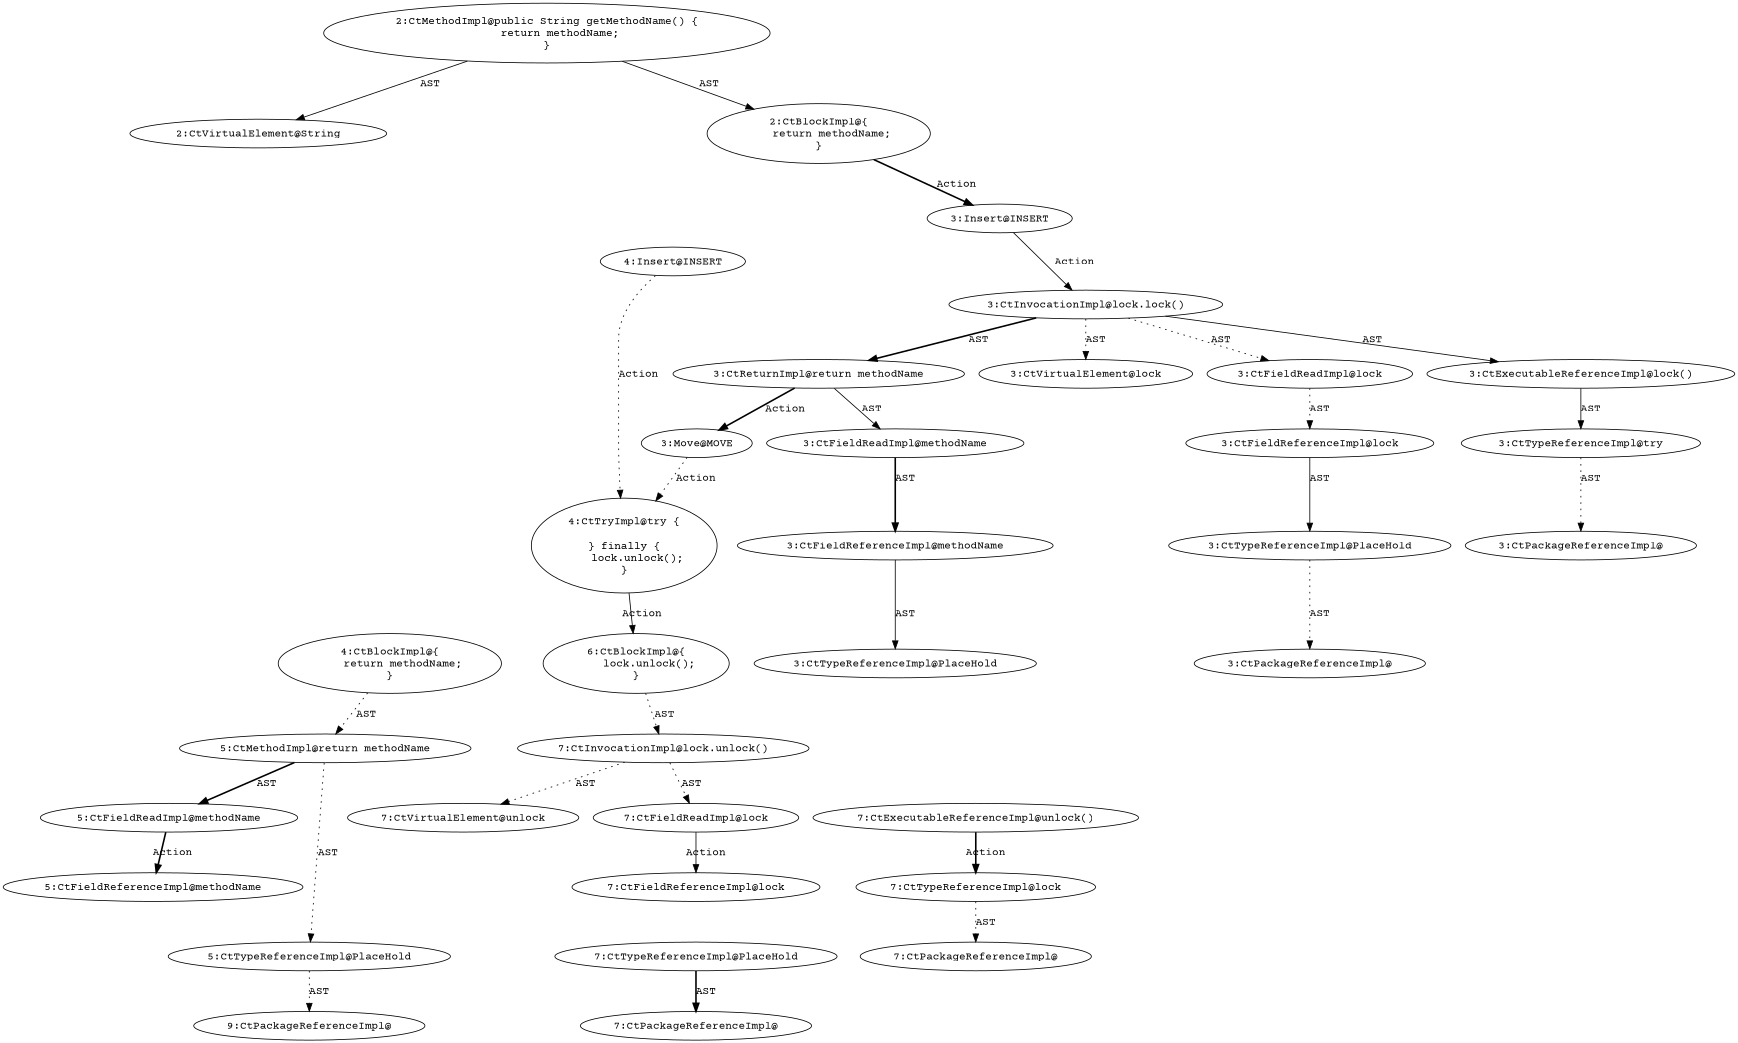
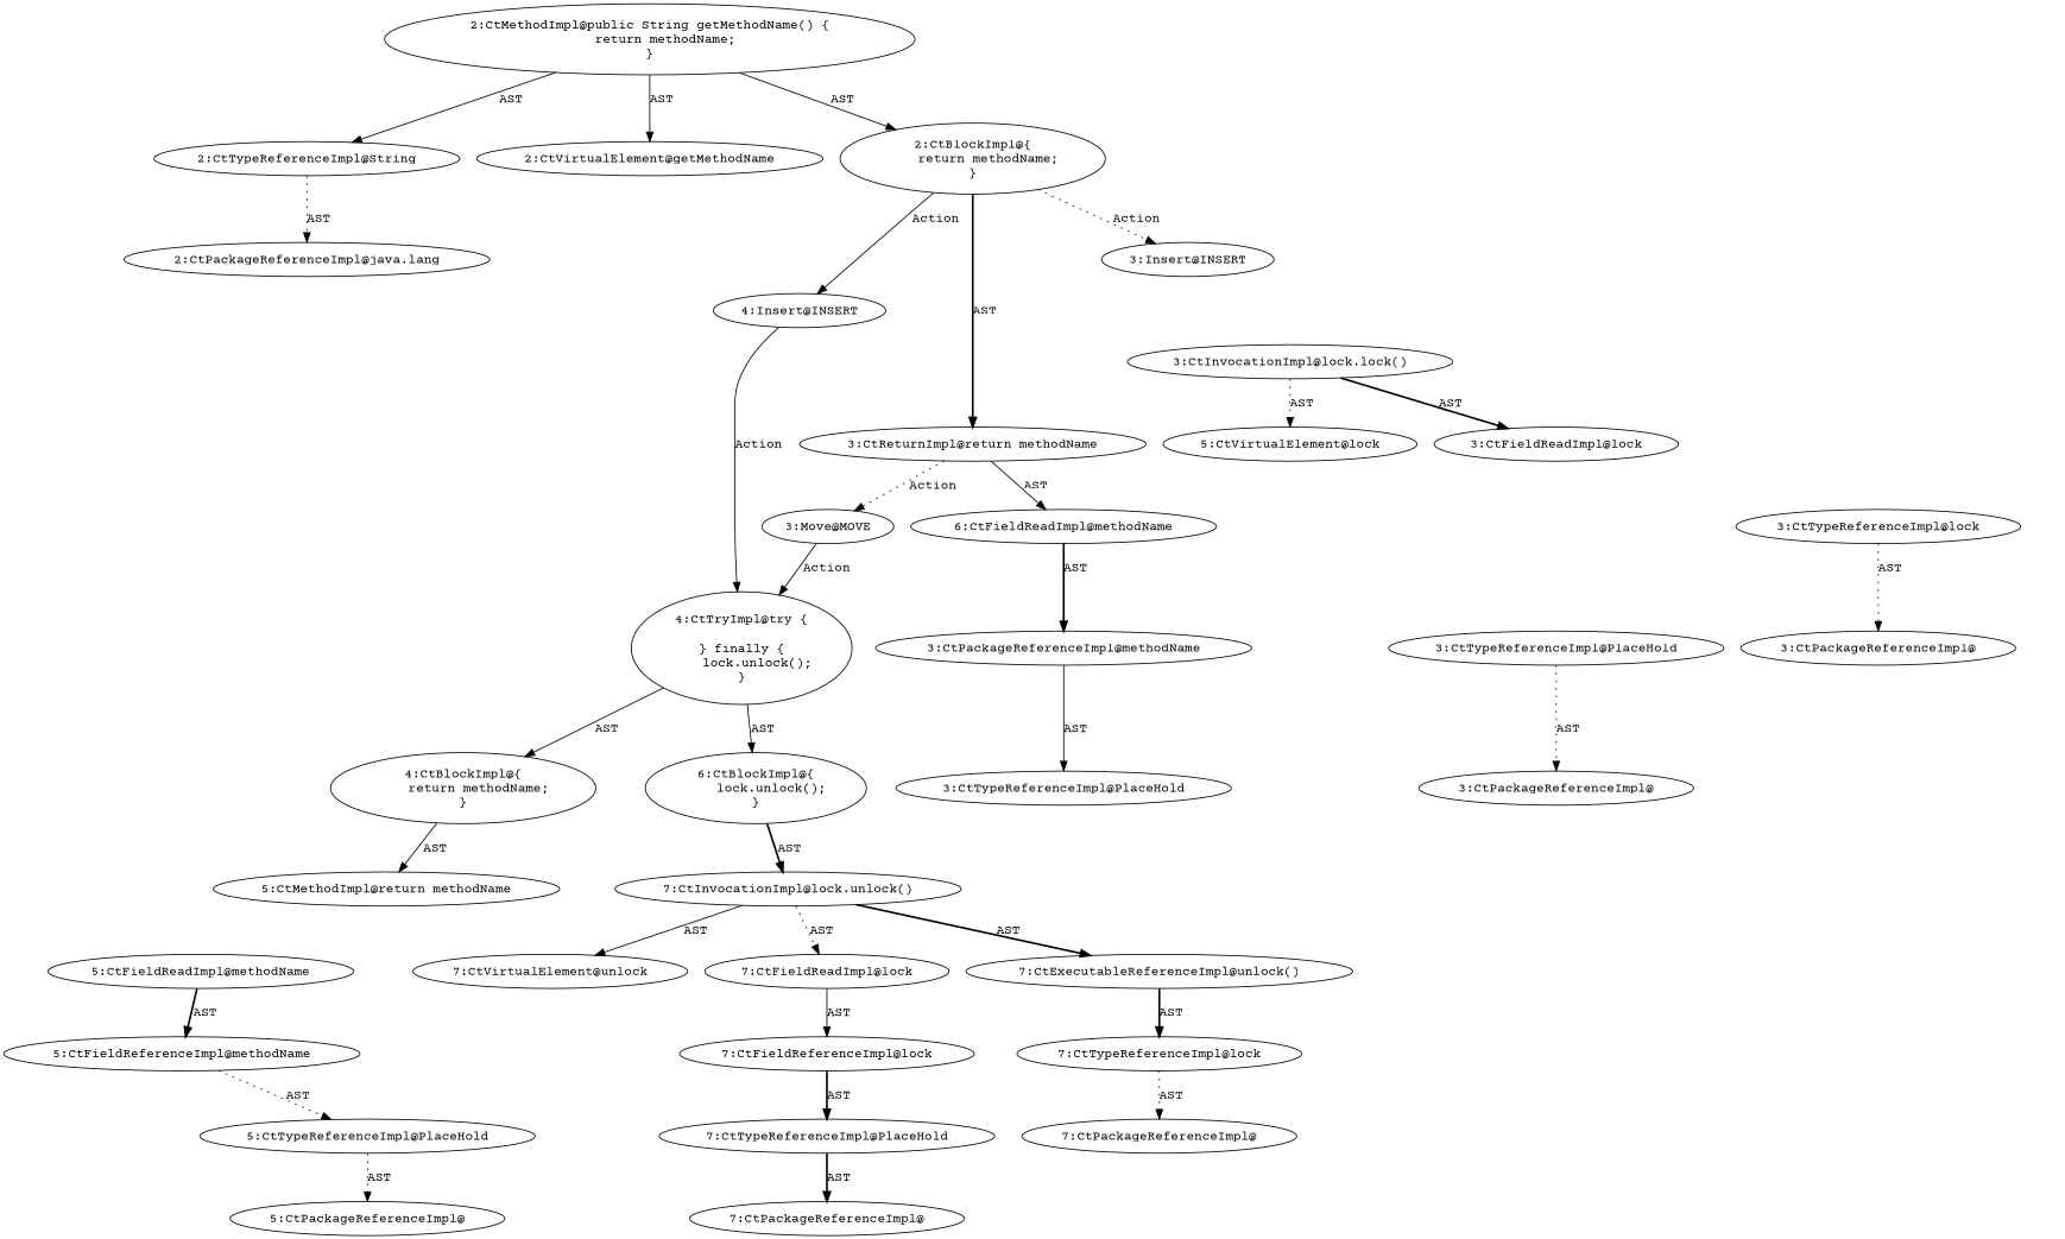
  digraph {
    fontname="Courier Prime"
    node [fontname="Courier Prime" shape=ellipse]
    edge [fontname="Courier Prime" style=solid]
-   n1 [label="2:CtVirtualElement@String"]
-   n4 [label="3:CtFieldReferenceImpl@methodName"]
+   n1 [label="2:CtTypeReferenceImpl@String"]
+   n2 [label="2:CtPackageReferenceImpl@java.lang"]
+   n3 [label="2:CtVirtualElement@getMethodName"]
+   n4 [label="3:CtPackageReferenceImpl@methodName"]
    n5 [label="3:CtTypeReferenceImpl@PlaceHold"]
-   n6 [label="3:CtFieldReadImpl@methodName"]
+   n6 [label="6:CtFieldReadImpl@methodName"]
    n7 [label="3:CtReturnImpl@return methodName"]
    n8 [label="3:Move@MOVE"]
    n9 [label="4:CtTryImpl@try \{\n\n\} finally \{\n    lock.unlock();\n\}"]
    n10 [label="2:CtBlockImpl@\{\n    return methodName;\n\}"]
    n11 [label="3:Insert@INSERT"]
    n12 [label="4:Insert@INSERT"]
    n13 [label="3:CtInvocationImpl@lock.lock()"]
    n14 [label="2:CtMethodImpl@public String getMethodName() \{\n    return methodName;\n\}"]
    n15 [label="3:CtFieldReadImpl@lock"]
-   n16 [label="3:CtExecutableReferenceImpl@lock()"]
-   n17 [label="3:CtVirtualElement@lock"]
+   n17 [label="5:CtVirtualElement@lock"]
    n18 [label="3:CtPackageReferenceImpl@"]
    n19 [label="3:CtTypeReferenceImpl@PlaceHold"]
-   n20 [label="3:CtFieldReferenceImpl@lock"]
    n21 [label="3:CtPackageReferenceImpl@"]
-   n22 [label="3:CtTypeReferenceImpl@try"]
+   n22 [label="3:CtTypeReferenceImpl@lock"]
    n23 [label="4:CtBlockImpl@\{\n    return methodName;\n\}"]
    n24 [label="6:CtBlockImpl@\{\n    lock.unlock();\n\}"]
-   n25 [label="9:CtPackageReferenceImpl@"]
+   n25 [label="5:CtPackageReferenceImpl@"]
    n26 [label="5:CtTypeReferenceImpl@PlaceHold"]
    n27 [label="5:CtFieldReferenceImpl@methodName"]
    n28 [label="5:CtFieldReadImpl@methodName"]
    n29 [label="5:CtMethodImpl@return methodName"]
    n30 [label="7:CtPackageReferenceImpl@"]
    n31 [label="7:CtTypeReferenceImpl@PlaceHold"]
    n32 [label="7:CtFieldReferenceImpl@lock"]
    n33 [label="7:CtFieldReadImpl@lock"]
    n34 [label="7:CtPackageReferenceImpl@"]
    n35 [label="7:CtTypeReferenceImpl@lock"]
    n36 [label="7:CtExecutableReferenceImpl@unlock()"]
    n37 [label="7:CtInvocationImpl@lock.unlock()"]
    n38 [label="7:CtVirtualElement@unlock"]
+   n1 -> n2 [label=AST style=dotted]
    n4 -> n5 [label=AST]
    n6 -> n4 [label=AST style=bold]
    n7 -> n6 [label=AST]
-   n7 -> n8 [label=Action style=bold]
-   n8 -> n9 [label=Action style=dotted]
-   n9 -> n24 [label=Action]
-   n13 -> n7 [label=AST style=bold]
-   n10 -> n11 [label=Action style=bold]
-   n11 -> n13 [label=Action]
-   n12 -> n9 [label=Action style=dotted]
-   n13 -> n15 [label=AST style=dotted]
-   n13 -> n16 [label=AST]
+   n7 -> n8 [label=Action style=dotted]
+   n8 -> n9 [label=Action]
+   n9 -> n23 [label=AST]
+   n9 -> n24 [label=AST]
+   n10 -> n7 [label=AST style=bold]
+   n10 -> n11 [label=Action style=dotted]
+   n10 -> n12 [label=Action]
+   n12 -> n9 [label=Action]
+   n13 -> n15 [label=AST style=bold]
    n13 -> n17 [label=AST style=dotted]
    n14 -> n1 [label=AST]
+   n14 -> n3 [label=AST]
    n14 -> n10 [label=AST]
-   n15 -> n20 [label=AST style=dotted]
-   n16 -> n22 [label=AST]
    n19 -> n18 [label=AST style=dotted]
-   n20 -> n19 [label=AST]
    n22 -> n21 [label=AST style=dotted]
-   n23 -> n29 [label=AST style=dotted]
-   n24 -> n37 [label=AST style=dotted]
+   n23 -> n29 [label=AST]
+   n24 -> n37 [label=AST style=bold]
    n26 -> n25 [label=AST style=dotted]
-   n29 -> n26 [label=AST style=dotted]
-   n28 -> n27 [label=Action style=bold]
-   n29 -> n28 [label=AST style=bold]
+   n27 -> n26 [label=AST style=dotted]
+   n28 -> n27 [label=AST style=bold]
    n31 -> n30 [label=AST style=bold]
-   n33 -> n32 [label=Action]
+   n32 -> n31 [label=AST style=bold]
+   n33 -> n32 [label=AST]
    n35 -> n34 [label=AST style=dotted]
-   n36 -> n35 [label=Action style=bold]
+   n36 -> n35 [label=AST style=bold]
    n37 -> n33 [label=AST style=dotted]
-   n37 -> n38 [label=AST style=dotted]
+   n37 -> n36 [label=AST style=bold]
+   n37 -> n38 [label=AST]
  }
